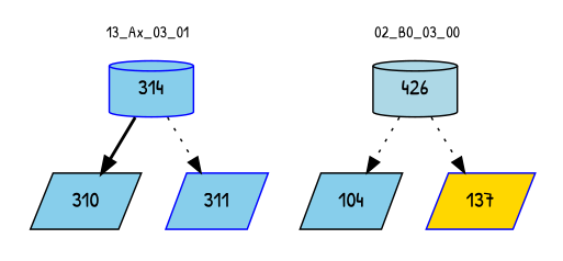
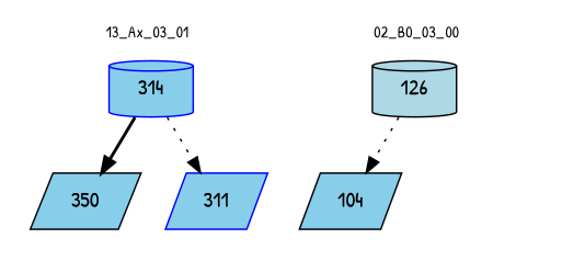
  digraph {
    fontname="Patrick Hand"
    node [color=blue fillcolor=skyblue fontname="Patrick Hand" shape=parallelogram style=filled]
    edge [color=black fontname="Patrick Hand" style=dotted]
    n1 [label=314 shape=cylinder]
-   n2 [color=black label=310]
+   n2 [color=black label=350]
    n3 [label=311]
-   n4 [color=black fillcolor=lightblue label=426 shape=cylinder]
+   n4 [color=black fillcolor=lightblue label=126 shape=cylinder]
    n5 [color=black label=104]
-   n6 [fillcolor=gold label=137]
    subgraph cluster_1 {
      color=white
      fontsize=10
      label="13_Ax_03_01"
      n1
      n2
      n3
    }
    subgraph cluster_2 {
      color=white
      fontsize=10
      label="02_B0_03_00"
      n4
      n5
-     n6
    }
    n1 -> n2 [style=bold]
    n1 -> n3
    n4 -> n5
-   n4 -> n6
  }
